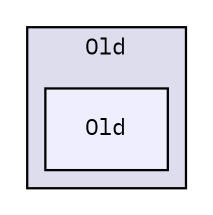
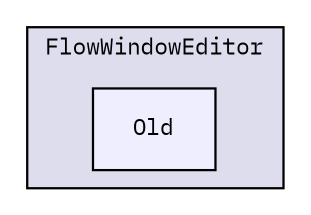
  digraph {
    compound=true
    fontname="IBM Plex Mono"
    n1 [fillcolor="#eeeeff" fontname="IBM Plex Mono" fontsize=10 label=Old pencolor=black shape=box style=filled]
    subgraph cluster_1 {
      bgcolor="#ddddee"
      fontsize=10
-     label=Old
+     label=FlowWindowEditor
      pencolor=black
      n1
    }
  }
